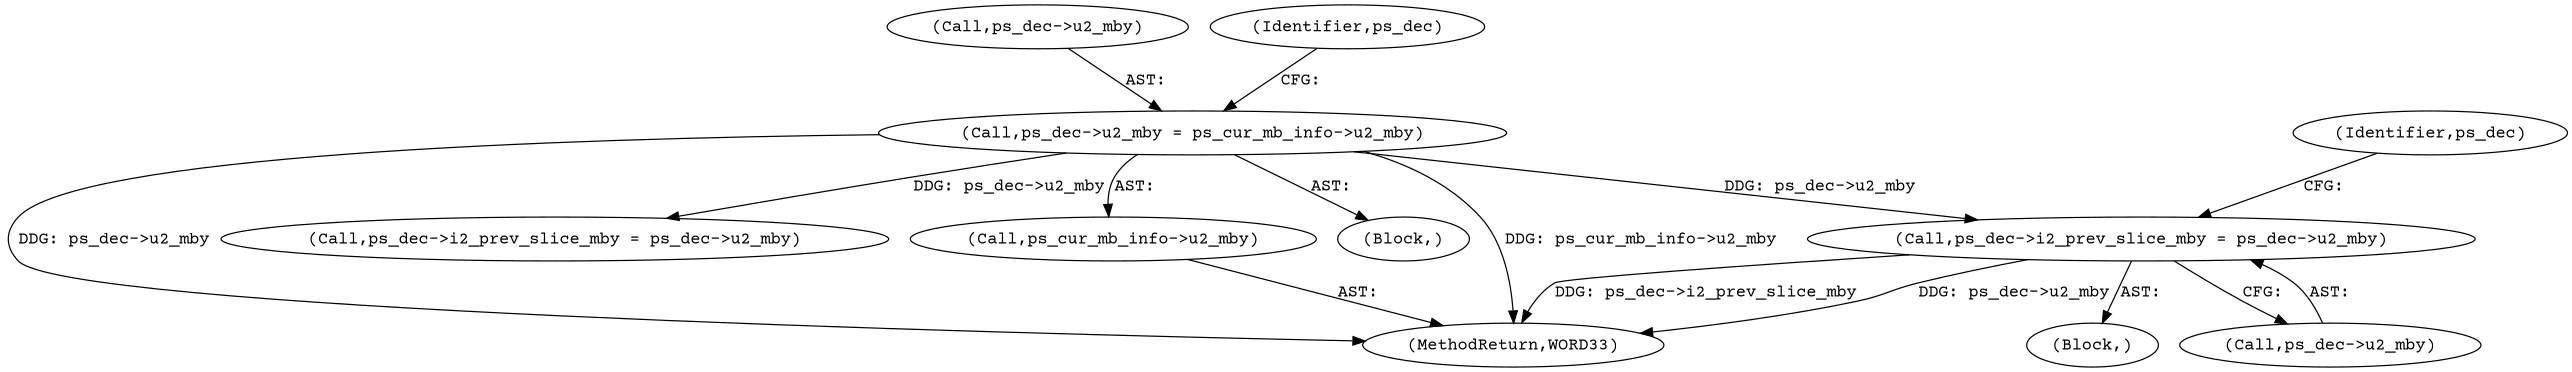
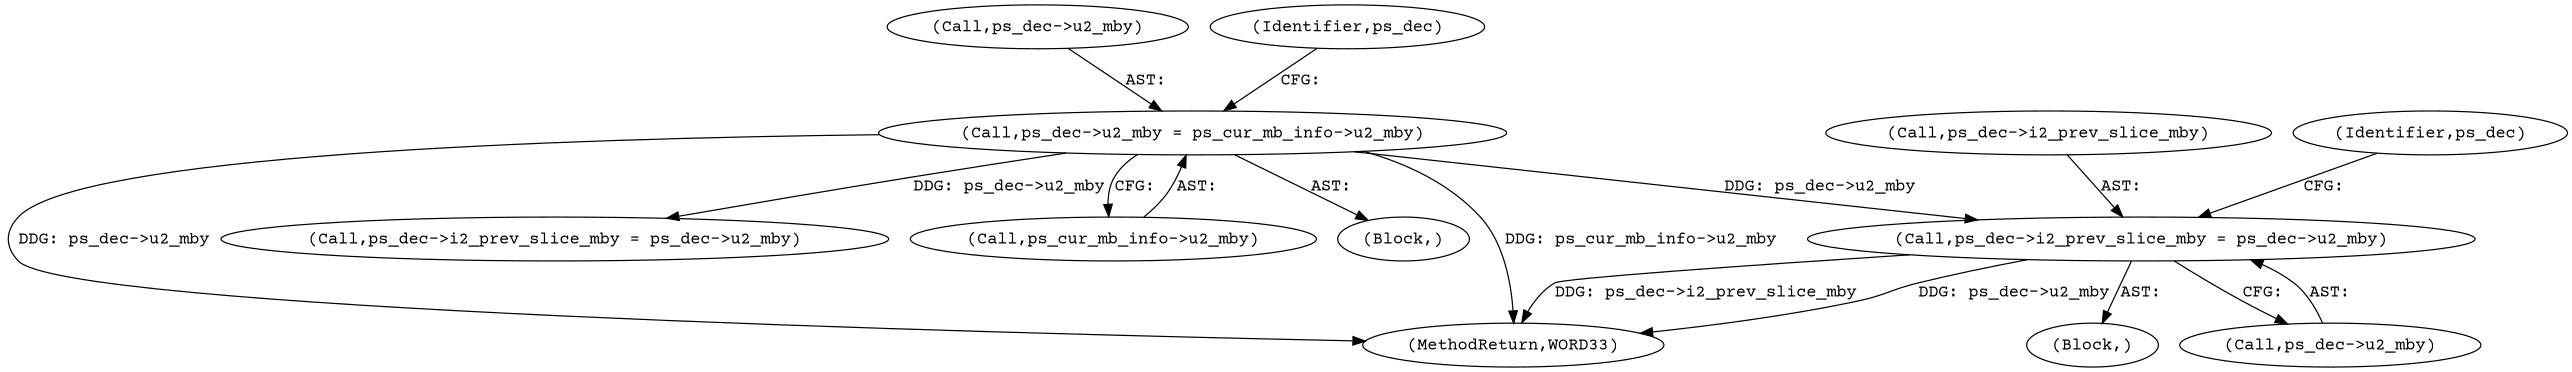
  digraph {
    fontname="Courier Prime"
    node [fontname="Courier Prime"]
    edge [fontname="Courier Prime"]
    n1 [label="(Call,ps_dec->i2_prev_slice_mby = ps_dec->u2_mby)"]
    n2 [label="(MethodReturn,WORD33)"]
    n3 [label="(Block,)"]
    n4 [label="(Call,ps_dec->u2_mby)"]
    n5 [label="(Call,ps_dec->u2_mby = ps_cur_mb_info->u2_mby)"]
    n6 [label="(Call,ps_dec->i2_prev_slice_mby = ps_dec->u2_mby)"]
    n7 [label="(Call,ps_cur_mb_info->u2_mby)"]
    n8 [label="(Block,)"]
    n9 [label="(Call,ps_dec->u2_mby)"]
+   n10 [label="(Call,ps_dec->i2_prev_slice_mby)"]
    n11 [label="(Identifier,ps_dec)"]
    n12 [label="(Identifier,ps_dec)"]
    n1 -> n2 [label="DDG: ps_dec->i2_prev_slice_mby"]
    n1 -> n2 [label="DDG: ps_dec->u2_mby"]
    n1 -> n3 [label="AST: "]
    n1 -> n4 [label="CFG: "]
    n4 -> n1 [label="AST: "]
    n5 -> n1 [label="DDG: ps_dec->u2_mby"]
    n5 -> n2 [label="DDG: ps_cur_mb_info->u2_mby"]
    n5 -> n2 [label="DDG: ps_dec->u2_mby"]
    n5 -> n6 [label="DDG: ps_dec->u2_mby"]
-   n5 -> n7 [label="AST: "]
+   n5 -> n7 [label="CFG: "]
    n5 -> n8 [label="AST: "]
-   n7 -> n2 [label="AST: "]
+   n7 -> n5 [label="AST: "]
    n9 -> n5 [label="AST: "]
+   n10 -> n1 [label="AST: "]
    n11 -> n1 [label="CFG: "]
    n12 -> n5 [label="CFG: "]
  }
